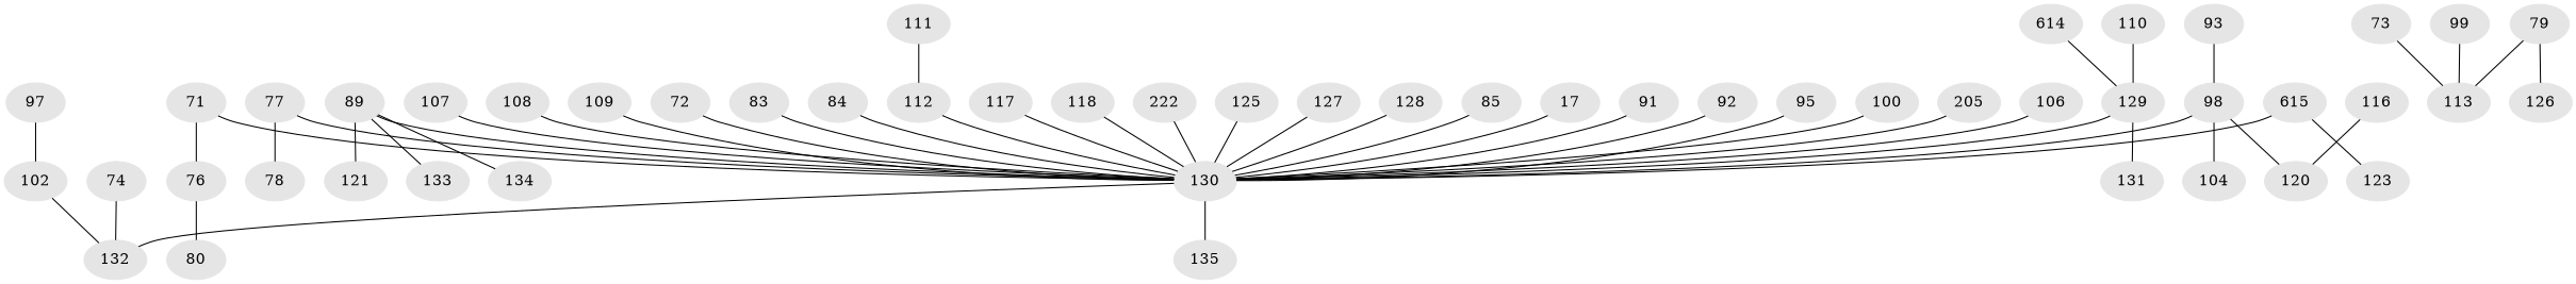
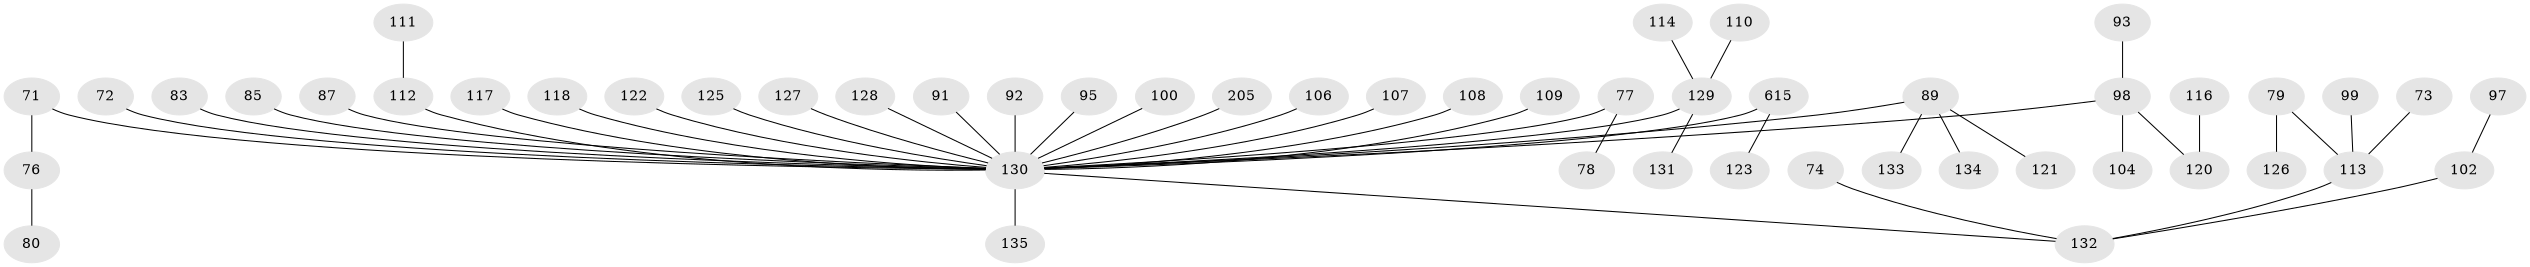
  graph {
    fontname="DejaVu Serif"
    node [color=gray90 fontname="DejaVu Serif" style=filled]
    edge [fontname="DejaVu Serif"]
    71
    76
    130 [super="+34+40+82+49+61+53+66+35+67+42+52+41+124+48+86+51+103+55+64+59+88+68"]
    80
    132 [super="+44"]
    135
    72
    113 [super="+58"]
    73
    74
    77
    78
    79
    126
    83
-   84
    85
-   87 [label=17]
+   87
    89 [super="+62+50+43+56+63+69"]
    121
    133
    134
    91
    92
    93 [super="+60"]
    98 [super="+90"]
    104
    120 [super="+22+75"]
    95
    97 [super="+29"]
    102
    99
    100
    n34 [label=205]
    106
    107
    108
    109
    129 [super="+101"]
    131
    110
    112 [super="+94"]
    111
-   114 [label=614]
+   114
    n45 [label=615]
    123
    116
    117
    118
-   122 [label=222]
+   122
    125
    127
    128
    71 -- 76
    71 -- 130
    76 -- 80
    130 -- 132
    130 -- 135
    72 -- 130
+   113 -- 132
    73 -- 113
    74 -- 132
    77 -- 130
    77 -- 78
    79 -- 113
    79 -- 126
    83 -- 130
-   84 -- 130
    85 -- 130
    87 -- 130
    89 -- 130
    89 -- 121
    89 -- 133
    89 -- 134
    91 -- 130
    92 -- 130
    93 -- 98
    98 -- 130
    98 -- 104
    98 -- 120
    95 -- 130
    97 -- 102
    102 -- 132
    99 -- 113
    100 -- 130
    n34 -- 130
    106 -- 130
    107 -- 130
    108 -- 130
    109 -- 130
    129 -- 130
    129 -- 131
    110 -- 129
    112 -- 130
    111 -- 112
    114 -- 129
    n45 -- 130
    n45 -- 123
    116 -- 120
    117 -- 130
    118 -- 130
    122 -- 130
    125 -- 130
    127 -- 130
    128 -- 130
  }
